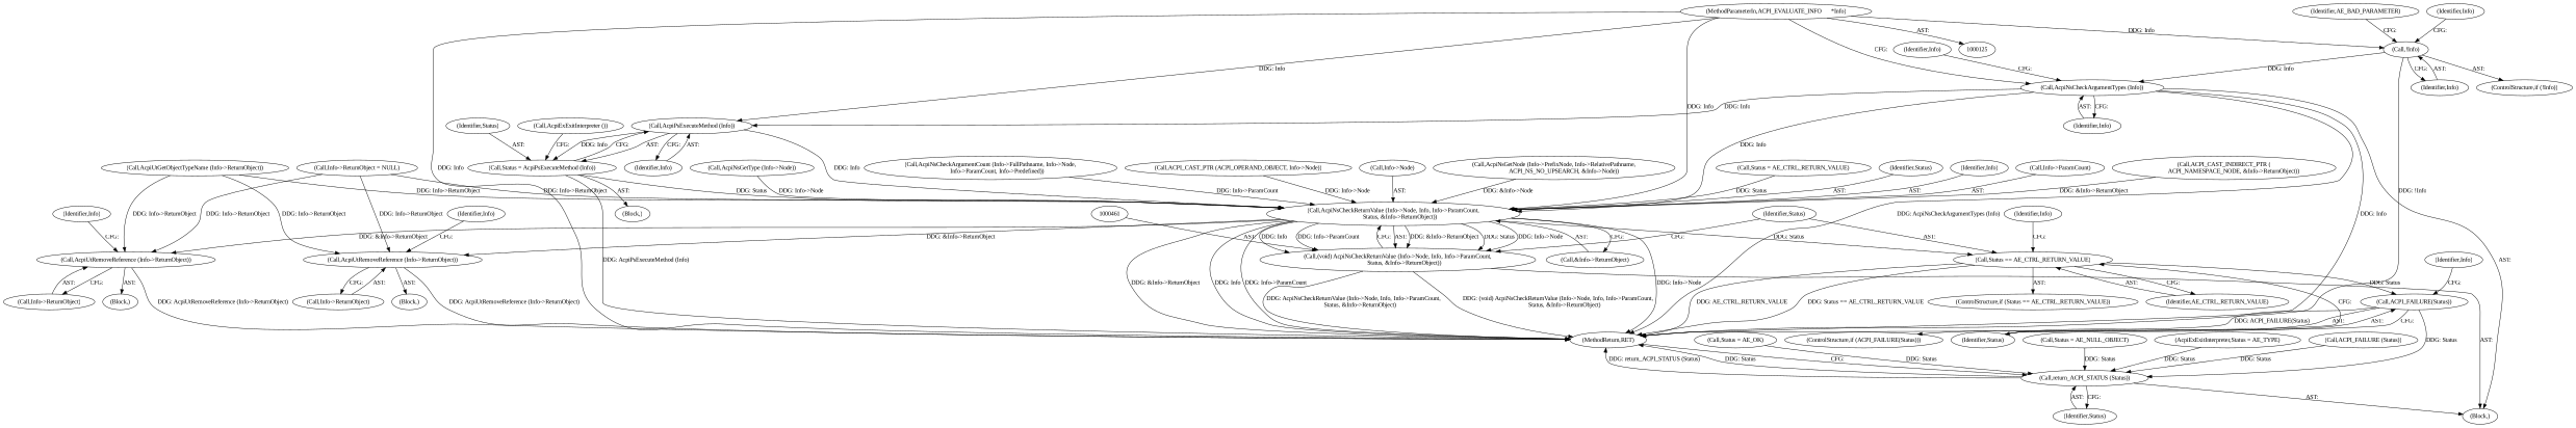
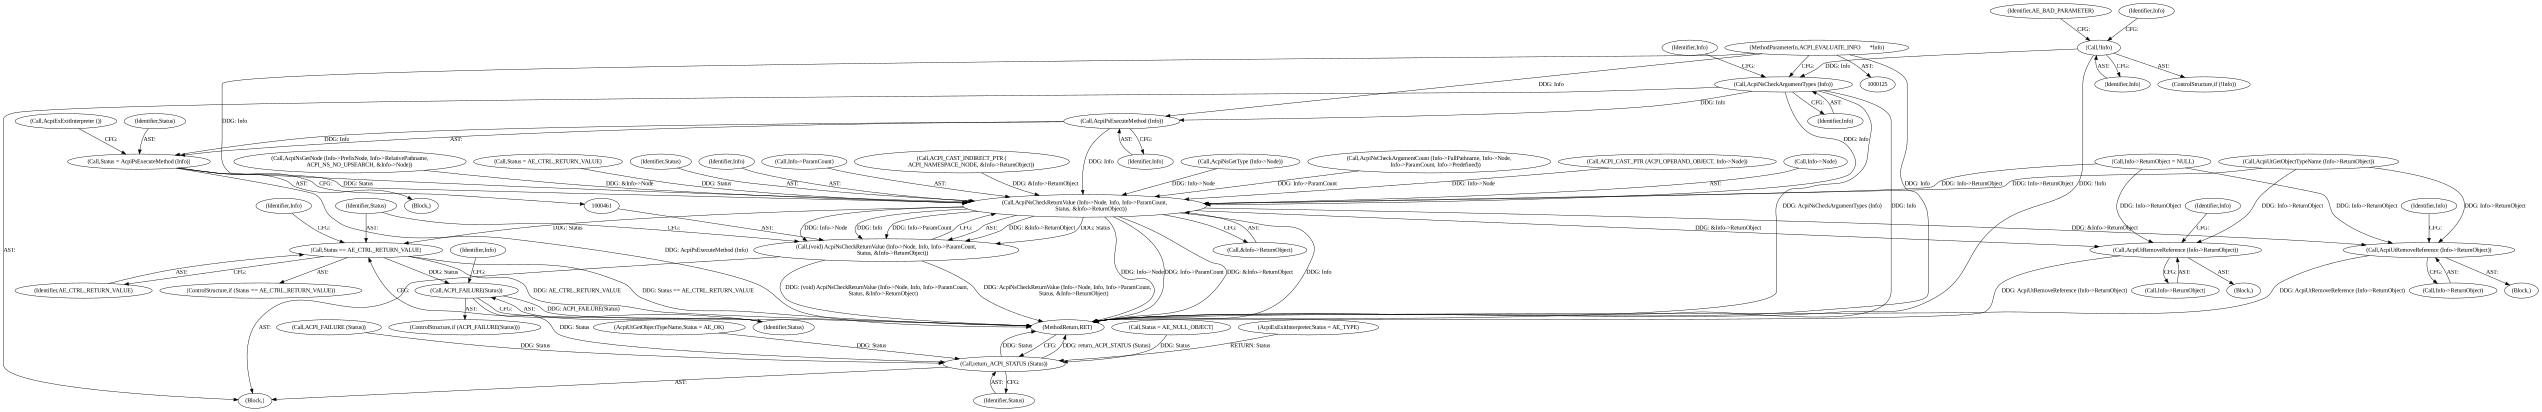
  digraph {
    fontname="Liberation Serif"
    node [fontname="Liberation Serif"]
    edge [fontname="Liberation Serif"]
    n1 [label="(Call,AcpiNsCheckArgumentTypes (Info))"]
    n2 [label="(Call,AcpiPsExecuteMethod (Info))"]
    n3 [label="(Call,AcpiNsCheckReturnValue (Info->Node, Info, Info->ParamCount,\n        Status, &Info->ReturnObject))"]
    n4 [label="(MethodReturn,RET)"]
    n5 [label="(Block,)"]
    n6 [label="(Identifier,Info)"]
    n7 [label="(Call,Status = AcpiPsExecuteMethod (Info))"]
    n8 [label="(Identifier,Info)"]
    n9 [label="(Call,(void) AcpiNsCheckReturnValue (Info->Node, Info, Info->ParamCount,\n        Status, &Info->ReturnObject))"]
    n10 [label="(Call,Status == AE_CTRL_RETURN_VALUE)"]
    n11 [label="(Call,AcpiUtRemoveReference (Info->ReturnObject))"]
    n12 [label="(Call,AcpiUtRemoveReference (Info->ReturnObject))"]
    n13 [label="(Call,&Info->ReturnObject)"]
    n14 [label="(Call,return_ACPI_STATUS (Status))"]
    n15 [label="(Call,!Info)"]
    n16 [label="(Identifier,Info)"]
    n17 [label="(ControlStructure,if (!Info))"]
    n18 [label="(MethodParameterIn,ACPI_EVALUATE_INFO      *Info)"]
    1000125
    n20 [label="(Block,)"]
    n21 [label="(Call,ACPI_FAILURE(Status))"]
    n22 [label="(Identifier,AE_CTRL_RETURN_VALUE)"]
    n23 [label="(ControlStructure,if (Status == AE_CTRL_RETURN_VALUE))"]
    n24 [label="(Call,Info->ReturnObject)"]
    n25 [label="(Block,)"]
    n26 [label="(Call,Info->ReturnObject)"]
    n27 [label="(Block,)"]
    n28 [label="(Identifier,Status)"]
    n29 [label="(ControlStructure,if (ACPI_FAILURE(Status)))"]
    n30 [label="(Identifier,Status)"]
    n31 [label="(Call,AcpiNsCheckArgumentCount (Info->FullPathname, Info->Node,\n        Info->ParamCount, Info->Predefined))"]
    n32 [label="(Identifier,Info)"]
-   n33 [label="(Call,Status = AE_OK)"]
+   n33 [label="(AcpiUtGetObjectTypeName,Status = AE_OK)"]
    n34 [label="(Identifier,Info)"]
    n35 [label="(Call,ACPI_CAST_PTR (ACPI_OPERAND_OBJECT, Info->Node))"]
    n36 [label="(Call,Info->Node)"]
    n37 [label="(Call,Info->ReturnObject = NULL)"]
    n38 [label="(Call,AcpiExExitInterpreter ())"]
    n39 [label="(Call,Status = AE_NULL_OBJECT)"]
    n40 [label="(Identifier,Info)"]
    n41 [label="(Identifier,AE_BAD_PARAMETER)"]
    n42 [label="(AcpiExExitInterpreter,Status = AE_TYPE)"]
    n43 [label="(Call,AcpiNsGetNode (Info->PrefixNode, Info->RelativePathname,\n            ACPI_NS_NO_UPSEARCH, &Info->Node))"]
    n44 [label="(Call,Status = AE_CTRL_RETURN_VALUE)"]
    n45 [label="(Call,ACPI_FAILURE (Status))"]
    n46 [label="(Identifier,Status)"]
    n47 [label="(Identifier,Status)"]
    n48 [label="(Identifier,Info)"]
    n49 [label="(Call,Info->ParamCount)"]
    n50 [label="(Call,AcpiUtGetObjectTypeName (Info->ReturnObject))"]
    n51 [label="(Identifier,Info)"]
    n52 [label="(Call,ACPI_CAST_INDIRECT_PTR (\n            ACPI_NAMESPACE_NODE, &Info->ReturnObject))"]
    n53 [label="(Identifier,Info)"]
    n54 [label="(Identifier,Status)"]
    n55 [label="(Identifier,Info)"]
    n56 [label="(Call,AcpiNsGetType (Info->Node))"]
    1000461
    n1 -> n2 [label="DDG: Info"]
    n1 -> n3 [label="DDG: Info"]
    n1 -> n4 [label="DDG: AcpiNsCheckArgumentTypes (Info)"]
    n1 -> n4 [label="DDG: Info"]
    n1 -> n5 [label="AST: "]
    n1 -> n6 [label="CFG: "]
    n2 -> n3 [label="DDG: Info"]
    n2 -> n7 [label="AST: "]
    n2 -> n7 [label="DDG: Info"]
    n2 -> n8 [label="CFG: "]
    n3 -> n4 [label="DDG: Info->Node"]
    n3 -> n4 [label="DDG: Info->ParamCount"]
    n3 -> n4 [label="DDG: &Info->ReturnObject"]
    n3 -> n4 [label="DDG: Info"]
    n3 -> n9 [label="AST: "]
    n3 -> n9 [label="DDG: &Info->ReturnObject"]
    n3 -> n9 [label="DDG: Status"]
    n3 -> n9 [label="DDG: Info->Node"]
    n3 -> n9 [label="DDG: Info"]
    n3 -> n9 [label="DDG: Info->ParamCount"]
    n3 -> n10 [label="DDG: Status"]
    n3 -> n11 [label="DDG: &Info->ReturnObject"]
    n3 -> n12 [label="DDG: &Info->ReturnObject"]
    n3 -> n13 [label="CFG: "]
    n4 -> n14 [label="CFG: "]
    n6 -> n1 [label="AST: "]
-   n7 -> n2 [label="CFG: "]
+   n7 -> 1000461 [label="CFG: "]
    n7 -> n3 [label="DDG: Status"]
    n7 -> n4 [label="DDG: AcpiPsExecuteMethod (Info)"]
    n7 -> n20 [label="AST: "]
    n8 -> n2 [label="AST: "]
    n9 -> n3 [label="CFG: "]
    n9 -> n4 [label="DDG: (void) AcpiNsCheckReturnValue (Info->Node, Info, Info->ParamCount,\n        Status, &Info->ReturnObject)"]
    n9 -> n4 [label="DDG: AcpiNsCheckReturnValue (Info->Node, Info, Info->ParamCount,\n        Status, &Info->ReturnObject)"]
    n9 -> n5 [label="AST: "]
    n10 -> n4 [label="DDG: Status == AE_CTRL_RETURN_VALUE"]
    n10 -> n4 [label="DDG: AE_CTRL_RETURN_VALUE"]
    n10 -> n21 [label="DDG: Status"]
    n10 -> n22 [label="CFG: "]
    n10 -> n23 [label="AST: "]
    n11 -> n4 [label="DDG: AcpiUtRemoveReference (Info->ReturnObject)"]
    n11 -> n24 [label="CFG: "]
    n11 -> n25 [label="AST: "]
    n12 -> n4 [label="DDG: AcpiUtRemoveReference (Info->ReturnObject)"]
    n12 -> n26 [label="CFG: "]
    n12 -> n27 [label="AST: "]
    n13 -> n3 [label="AST: "]
    n14 -> n4 [label="DDG: return_ACPI_STATUS (Status)"]
    n14 -> n4 [label="DDG: Status"]
    n14 -> n5 [label="AST: "]
    n14 -> n30 [label="CFG: "]
    n15 -> n1 [label="DDG: Info"]
    n15 -> n4 [label="DDG: !Info"]
    n15 -> n16 [label="CFG: "]
    n15 -> n17 [label="AST: "]
    n16 -> n15 [label="AST: "]
    n18 -> n1 [label="CFG: "]
    n18 -> n2 [label="DDG: Info"]
    n18 -> n3 [label="DDG: Info"]
    n18 -> n4 [label="DDG: Info"]
-   n18 -> n15 [label="DDG: Info"]
    n18 -> 1000125 [label="AST: "]
    n21 -> n4 [label="DDG: ACPI_FAILURE(Status)"]
    n21 -> n14 [label="DDG: Status"]
    n21 -> n28 [label="CFG: "]
    n21 -> n29 [label="AST: "]
    n22 -> n10 [label="AST: "]
    n24 -> n11 [label="AST: "]
    n26 -> n12 [label="AST: "]
    n28 -> n10 [label="CFG: "]
    n28 -> n21 [label="AST: "]
    n30 -> n14 [label="AST: "]
    n31 -> n3 [label="DDG: Info->ParamCount"]
    n32 -> n11 [label="CFG: "]
    n33 -> n14 [label="DDG: Status"]
    n34 -> n21 [label="CFG: "]
    n35 -> n3 [label="DDG: Info->Node"]
    n36 -> n3 [label="AST: "]
    n37 -> n3 [label="DDG: Info->ReturnObject"]
    n37 -> n11 [label="DDG: Info->ReturnObject"]
    n37 -> n12 [label="DDG: Info->ReturnObject"]
    n38 -> n7 [label="CFG: "]
    n39 -> n14 [label="DDG: Status"]
    n40 -> n10 [label="CFG: "]
    n41 -> n15 [label="CFG: "]
-   n42 -> n14 [label="DDG: Status"]
+   n42 -> n14 [label="RETURN: Status"]
    n43 -> n3 [label="DDG: &Info->Node"]
    n44 -> n3 [label="DDG: Status"]
    n45 -> n14 [label="DDG: Status"]
    n46 -> n3 [label="AST: "]
    n47 -> n9 [label="CFG: "]
    n47 -> n10 [label="AST: "]
    n48 -> n3 [label="AST: "]
    n49 -> n3 [label="AST: "]
    n50 -> n3 [label="DDG: Info->ReturnObject"]
    n50 -> n11 [label="DDG: Info->ReturnObject"]
    n50 -> n12 [label="DDG: Info->ReturnObject"]
    n51 -> n15 [label="CFG: "]
    n52 -> n3 [label="DDG: &Info->ReturnObject"]
    n53 -> n1 [label="CFG: "]
    n54 -> n7 [label="AST: "]
    n55 -> n12 [label="CFG: "]
    n56 -> n3 [label="DDG: Info->Node"]
    1000461 -> n9 [label="AST: "]
  }
